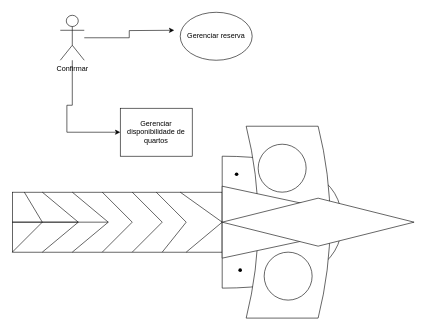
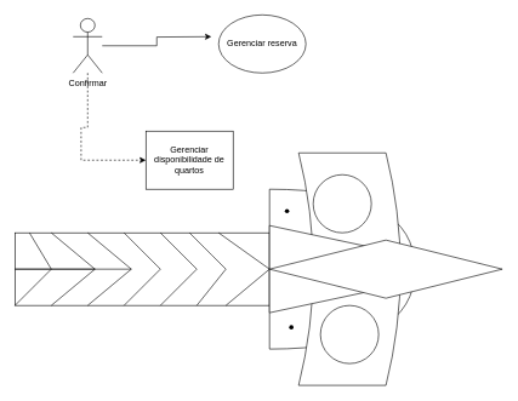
  <mxCell id="0" />
  <mxCell id="1" parent="0" />
  <mxCell id="2" value="" style="rounded=0;whiteSpace=wrap;html=1;" vertex="1" parent="1"><mxGeometry x="20" y="320" width="350" height="100" as="geometry" /></mxCell>
  <mxCell id="3" value="" style="endArrow=none;html=1;rounded=0;" edge="1" parent="1"><mxGeometry width="50" height="50" relative="1" as="geometry"><mxPoint x="20" y="420" as="sourcePoint" /><mxPoint x="70" y="370" as="targetPoint" /></mxGeometry></mxCell>
  <mxCell id="4" value="" style="endArrow=none;html=1;rounded=0;" edge="1" parent="1" target="2"><mxGeometry width="50" height="50" relative="1" as="geometry"><mxPoint x="70" y="420" as="sourcePoint" /><mxPoint x="120" y="370" as="targetPoint" /><Array as="points"><mxPoint x="130" y="370" /></Array></mxGeometry></mxCell>
  <mxCell id="5" value="" style="endArrow=none;html=1;rounded=0;" edge="1" parent="1" target="2"><mxGeometry width="50" height="50" relative="1" as="geometry"><mxPoint x="120" y="420" as="sourcePoint" /><mxPoint x="170" y="370" as="targetPoint" /><Array as="points"><mxPoint x="180" y="370" /></Array></mxGeometry></mxCell>
  <mxCell id="6" value="" style="endArrow=none;html=1;rounded=0;" edge="1" parent="1"><mxGeometry width="50" height="50" relative="1" as="geometry"><mxPoint x="170" y="420" as="sourcePoint" /><mxPoint x="220" y="370" as="targetPoint" /></mxGeometry></mxCell>
  <mxCell id="7" value="" style="endArrow=none;html=1;rounded=0;" edge="1" parent="1"><mxGeometry width="50" height="50" relative="1" as="geometry"><mxPoint x="220" y="420" as="sourcePoint" /><mxPoint x="270" y="370" as="targetPoint" /></mxGeometry></mxCell>
  <mxCell id="8" value="" style="endArrow=none;html=1;rounded=0;" edge="1" parent="1"><mxGeometry width="50" height="50" relative="1" as="geometry"><mxPoint x="270" y="420" as="sourcePoint" /><mxPoint x="310" y="370" as="targetPoint" /></mxGeometry></mxCell>
  <mxCell id="9" value="" style="edgeStyle=orthogonalEdgeStyle;rounded=0;orthogonalLoop=1;jettySize=auto;html=1;" edge="1" parent="1" source="11"><mxGeometry relative="1" as="geometry"><mxPoint x="290" y="50" as="targetPoint" /></mxGeometry></mxCell>
- <mxCell id="10" value="" style="edgeStyle=orthogonalEdgeStyle;rounded=0;orthogonalLoop=1;jettySize=auto;html=1;" edge="1" parent="1" source="11" target="13"><mxGeometry relative="1" as="geometry"><mxPoint x="200" y="230" as="targetPoint" /><Array as="points"><mxPoint x="120" y="175" /><mxPoint x="111" y="175" /></Array></mxGeometry></mxCell>
+ <mxCell id="10" value="" style="edgeStyle=orthogonalEdgeStyle;rounded=0;orthogonalLoop=1;jettySize=auto;html=1;dashed=1;" edge="1" parent="1" source="11" target="13"><mxGeometry relative="1" as="geometry"><mxPoint x="200" y="230" as="targetPoint" /><Array as="points"><mxPoint x="120" y="175" /><mxPoint x="111" y="175" /></Array></mxGeometry></mxCell>
  <mxCell id="11" value="&lt;span style=&quot;background-color: transparent; color: light-dark(rgb(0, 0, 0), rgb(255, 255, 255));&quot;&gt;Confirmar&lt;/span&gt;" style="shape=umlActor;verticalLabelPosition=bottom;verticalAlign=top;html=1;outlineConnect=0;" vertex="1" parent="1"><mxGeometry x="100" y="25" width="40" height="75" as="geometry" /></mxCell>
  <mxCell id="12" value="&lt;div&gt;&lt;span style=&quot;background-color: transparent; color: light-dark(rgb(0, 0, 0), rgb(255, 255, 255));&quot;&gt;Gerenciar reserva&lt;/span&gt;&lt;/div&gt;" style="ellipse;whiteSpace=wrap;html=1;" vertex="1" parent="1"><mxGeometry x="300" y="20" width="120" height="80" as="geometry" /></mxCell>
  <mxCell id="13" value="Gerenciar disponibilidade de quartos" style="whiteSpace=wrap;html=1;rounded=0;" vertex="1" parent="1"><mxGeometry x="200" y="180" width="120" height="80" as="geometry" /></mxCell>
  <mxCell id="14" value="" style="endArrow=none;html=1;rounded=0;" edge="1" parent="1"><mxGeometry width="50" height="50" relative="1" as="geometry"><mxPoint x="310" y="420" as="sourcePoint" /><mxPoint x="370" y="370" as="targetPoint" /></mxGeometry></mxCell>
  <mxCell id="15" value="" style="endArrow=none;html=1;rounded=0;" edge="1" parent="1"><mxGeometry width="50" height="50" relative="1" as="geometry"><mxPoint x="310" y="370" as="sourcePoint" /><mxPoint x="260" y="320" as="targetPoint" /><Array as="points"><mxPoint x="290" y="350" /><mxPoint x="280" y="340" /></Array></mxGeometry></mxCell>
  <mxCell id="16" value="" style="shape=or;whiteSpace=wrap;html=1;" vertex="1" parent="1"><mxGeometry x="370" y="260" width="200" height="220" as="geometry" /></mxCell>
  <mxCell id="17" value="" style="shape=dataStorage;whiteSpace=wrap;html=1;fixedSize=1;direction=west;" vertex="1" parent="1"><mxGeometry x="410" y="210" width="140" height="320" as="geometry" /></mxCell>
  <mxCell id="18" value="" style="triangle;whiteSpace=wrap;html=1;" vertex="1" parent="1"><mxGeometry x="370" y="310" width="280" height="120" as="geometry" /></mxCell>
  <mxCell id="19" value="" style="rhombus;whiteSpace=wrap;html=1;" vertex="1" parent="1"><mxGeometry x="370" y="330" width="320" height="80" as="geometry" /></mxCell>
  <mxCell id="20" value="" style="endArrow=none;html=1;rounded=0;" edge="1" parent="1"><mxGeometry width="50" height="50" relative="1" as="geometry"><mxPoint x="40" y="320" as="sourcePoint" /><mxPoint x="70" y="370" as="targetPoint" /></mxGeometry></mxCell>
  <mxCell id="21" value="" style="endArrow=none;html=1;rounded=0;" edge="1" parent="1"><mxGeometry width="50" height="50" relative="1" as="geometry"><mxPoint x="70" y="320" as="sourcePoint" /><mxPoint x="130" y="370" as="targetPoint" /></mxGeometry></mxCell>
  <mxCell id="22" value="" style="endArrow=none;html=1;rounded=0;" edge="1" parent="1"><mxGeometry width="50" height="50" relative="1" as="geometry"><mxPoint x="120" y="320" as="sourcePoint" /><mxPoint x="180" y="370" as="targetPoint" /></mxGeometry></mxCell>
  <mxCell id="23" value="" style="endArrow=none;html=1;rounded=0;" edge="1" parent="1"><mxGeometry width="50" height="50" relative="1" as="geometry"><mxPoint x="170" y="320" as="sourcePoint" /><mxPoint x="220" y="370" as="targetPoint" /></mxGeometry></mxCell>
  <mxCell id="24" value="" style="endArrow=none;html=1;rounded=0;" edge="1" parent="1"><mxGeometry width="50" height="50" relative="1" as="geometry"><mxPoint x="220" y="320" as="sourcePoint" /><mxPoint x="270" y="370" as="targetPoint" /></mxGeometry></mxCell>
  <mxCell id="25" value="" style="endArrow=none;html=1;rounded=0;" edge="1" parent="1" target="2"><mxGeometry width="50" height="50" relative="1" as="geometry"><mxPoint x="270" y="320" as="sourcePoint" /><mxPoint x="320" y="360" as="targetPoint" /></mxGeometry></mxCell>
  <mxCell id="26" value="" style="endArrow=none;html=1;rounded=0;" edge="1" parent="1"><mxGeometry width="50" height="50" relative="1" as="geometry"><mxPoint x="300" y="320" as="sourcePoint" /><mxPoint x="370" y="370" as="targetPoint" /></mxGeometry></mxCell>
  <mxCell id="27" value="" style="ellipse;whiteSpace=wrap;html=1;" vertex="1" parent="1"><mxGeometry x="430" y="240" width="80" height="80" as="geometry" /></mxCell>
  <mxCell id="28" value="" style="shape=waypoint;sketch=0;size=6;pointerEvents=1;points=[];fillColor=default;resizable=0;rotatable=0;perimeter=centerPerimeter;snapToPoint=1;" vertex="1" parent="1"><mxGeometry x="390" y="440" width="20" height="20" as="geometry" /></mxCell>
  <mxCell id="29" value="" style="ellipse;whiteSpace=wrap;html=1;aspect=fixed;" vertex="1" parent="1"><mxGeometry x="440" y="420" width="80" height="80" as="geometry" /></mxCell>
  <mxCell id="30" value="" style="shape=waypoint;sketch=0;size=6;pointerEvents=1;points=[];fillColor=default;resizable=0;rotatable=0;perimeter=centerPerimeter;snapToPoint=1;" vertex="1" parent="1"><mxGeometry x="384" y="280" width="20" height="20" as="geometry" /></mxCell>
